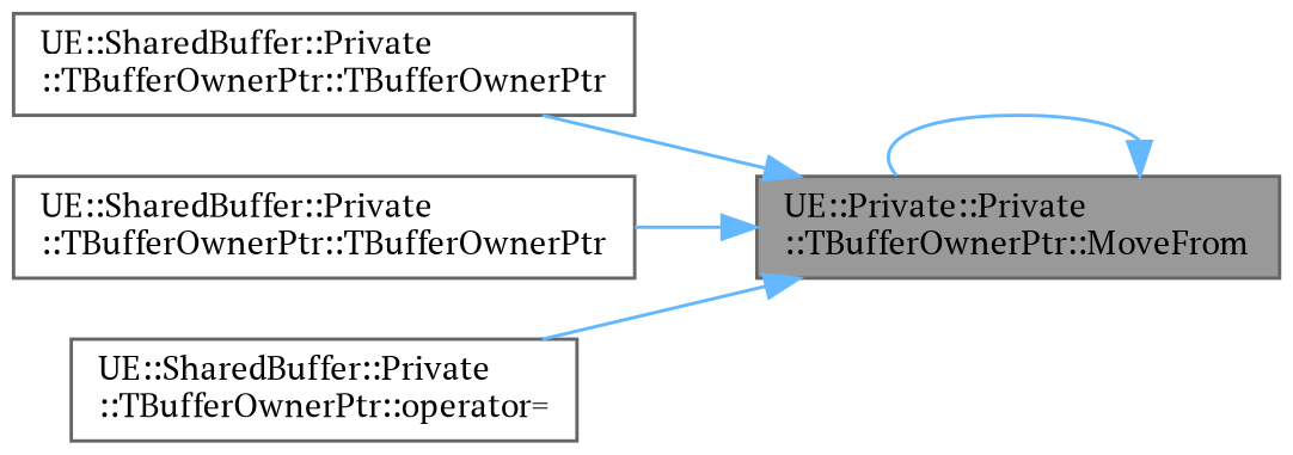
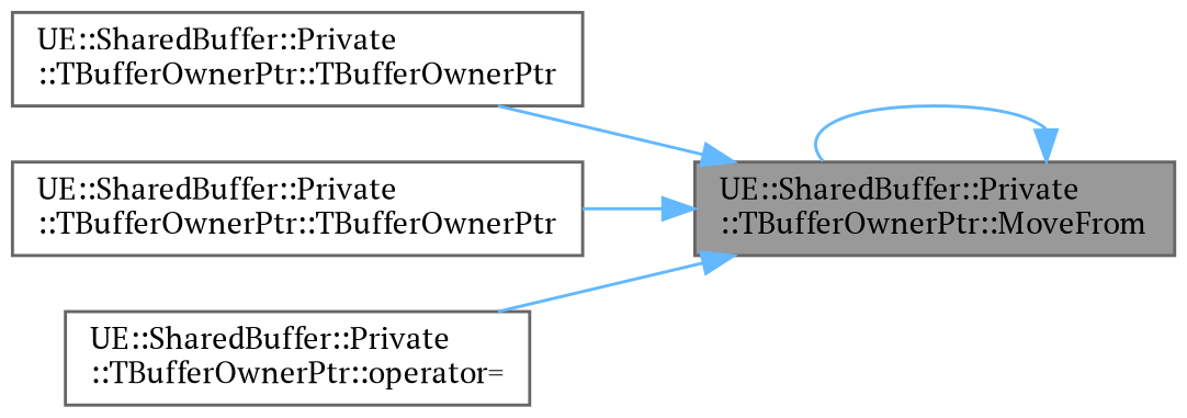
  digraph {
    rankdir=RL
    fontname="PT Serif"
    node [color=grey40 fillcolor=white fontname="PT Serif" fontsize=10 shape=box style=filled]
    edge [color=steelblue1 dir=back fontname="PT Serif" fontsize=10 labelfontname=Helvetica labelfontsize=10 style=solid]
-   n1 [color=gray40 fillcolor=grey60 fontcolor=black height=0.2 label="UE::Private::Private\l::TBufferOwnerPtr::MoveFrom" width=0.4]
+   n1 [color=gray40 fillcolor=grey60 fontcolor=black height=0.2 label="UE::SharedBuffer::Private\l::TBufferOwnerPtr::MoveFrom" width=0.4]
    n2 [height=0.2 label="UE::SharedBuffer::Private\l::TBufferOwnerPtr::TBufferOwnerPtr" width=0.4]
    n3 [height=0.2 label="UE::SharedBuffer::Private\l::TBufferOwnerPtr::TBufferOwnerPtr" width=0.4]
    n4 [height=0.2 label="UE::SharedBuffer::Private\l::TBufferOwnerPtr::operator=" width=0.4]
    n1 -> n1
    n1 -> n2
    n1 -> n3
    n1 -> n4
  }
